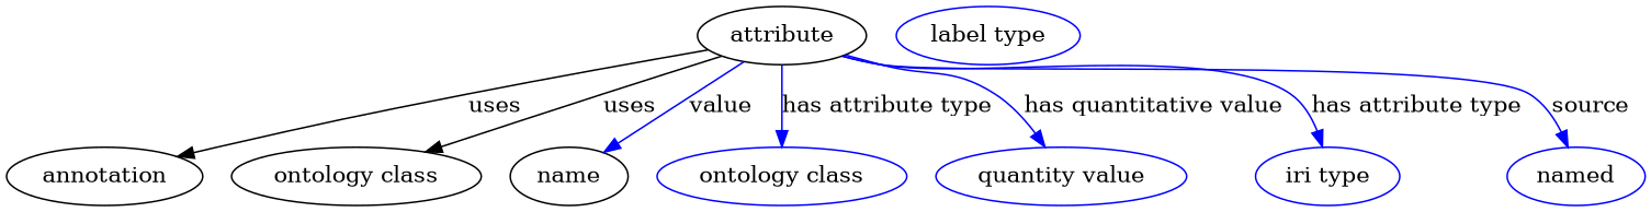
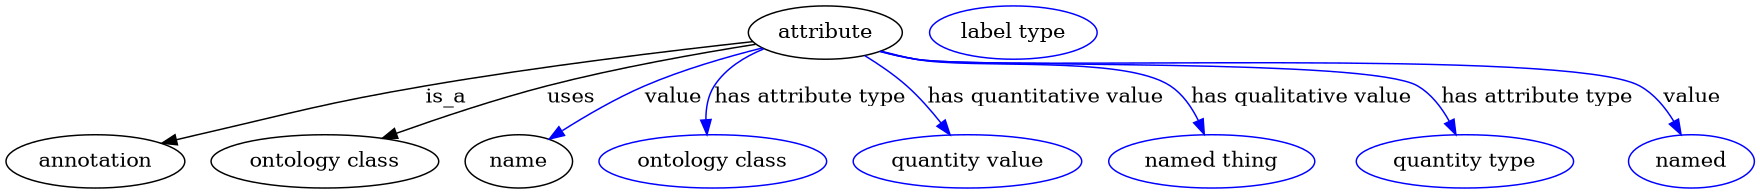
  digraph {
    node [color=blue]
    edge [color=blue style=solid]
    n1 [height=0.5 label=attribute width=1.1193 color=""]
    annotation [height=0.5 width=1.336 color=""]
    "ontology class" [height=0.5 width=1.7151 color=""]
    name [height=0.5 width=0.84854 color=""]
    n5 [height=0.5 label="ontology class" width=1.7151]
    n6 [height=0.5 label="quantity value" width=1.6971]
-   n8 [height=0.5 label="iri type" width=1.011]
+   n7 [height=0.5 label="named thing" width=1.5346]
+   n8 [height=0.5 label="quantity type" width=1.011]
    n9 [height=0.5 label=named width=0.84854]
    n10 [height=0.5 label="label type" width=1.2638]
-   n1 -> annotation [label=uses color="" style=""]
+   n1 -> annotation [label=is_a color="" style=""]
    n1 -> "ontology class" [label=uses color="" style=""]
    n1 -> name [label=value]
    n1 -> n5 [label="has attribute type"]
    n1 -> n6 [label="has quantitative value"]
+   n1 -> n7 [label="has qualitative value"]
    n1 -> n8 [label="has attribute type"]
-   n1 -> n9 [label=source]
+   n1 -> n9 [label=value]
  }
